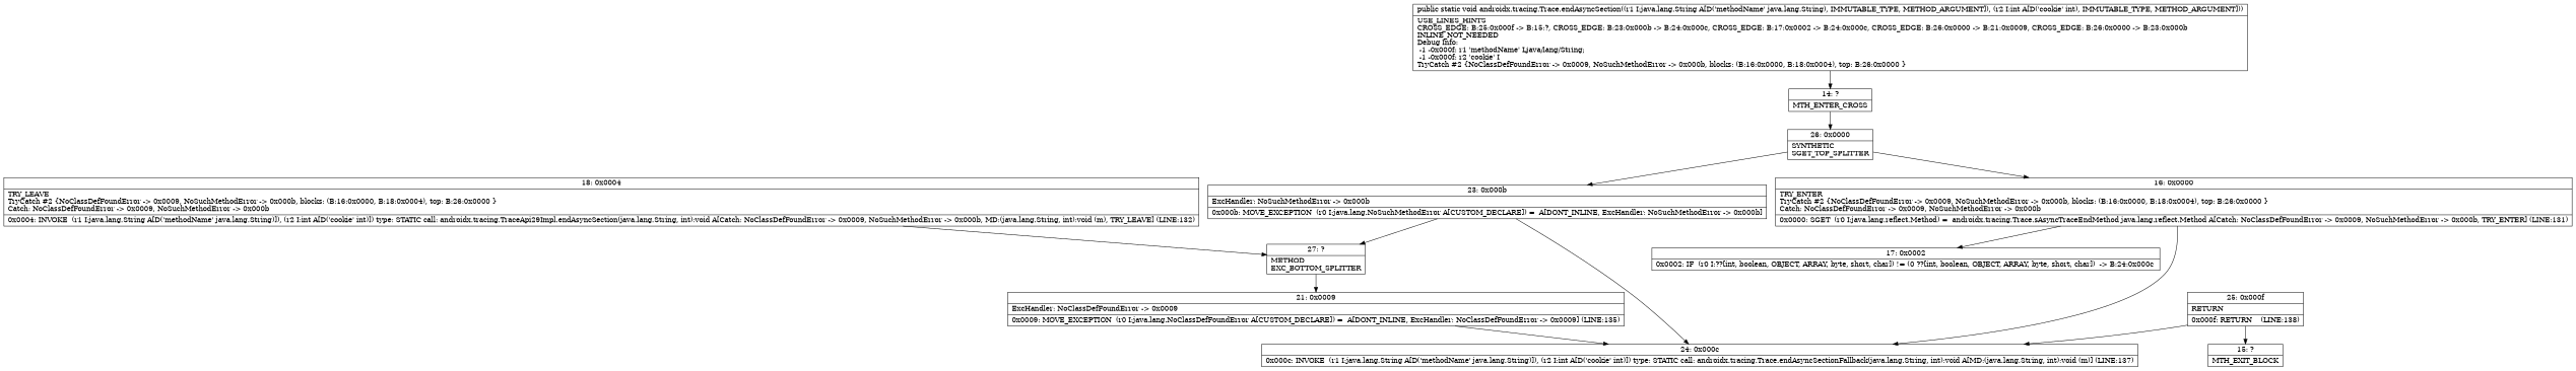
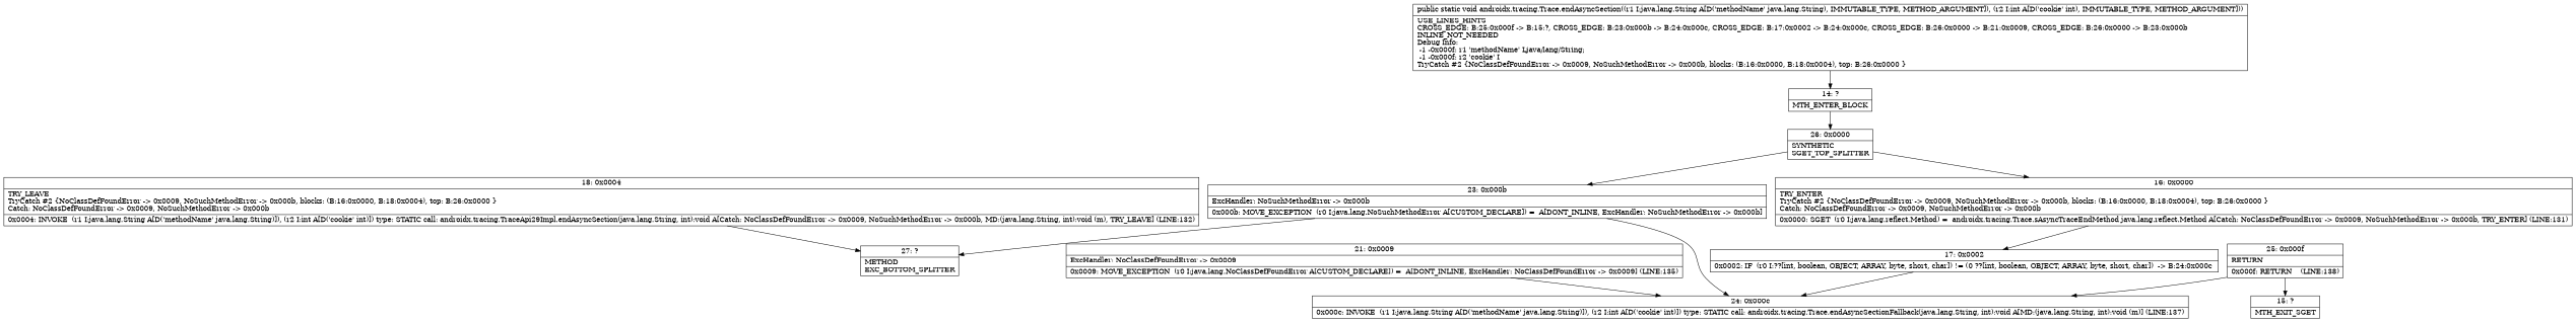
  digraph {
    node [shape=record]
-   n1 [label="{14\:\ ?|MTH_ENTER_CROSS\l}"]
+   n1 [label="{14\:\ ?|MTH_ENTER_BLOCK\l}"]
    n2 [label="{26\:\ 0x0000|SYNTHETIC\lSGET_TOP_SPLITTER\l}"]
    n3 [label="{16\:\ 0x0000|TRY_ENTER\lTryCatch #2 \{NoClassDefFoundError \-\> 0x0009, NoSuchMethodError \-\> 0x000b, blocks: (B:16:0x0000, B:18:0x0004), top: B:26:0x0000 \}\lCatch: NoClassDefFoundError \-\> 0x0009, NoSuchMethodError \-\> 0x000b\l|0x0000: SGET  (r0 I:java.lang.reflect.Method) =  androidx.tracing.Trace.sAsyncTraceEndMethod java.lang.reflect.Method A[Catch: NoClassDefFoundError \-\> 0x0009, NoSuchMethodError \-\> 0x000b, TRY_ENTER] (LINE:131)\l}"]
    n4 [label="{23\:\ 0x000b|ExcHandler: NoSuchMethodError \-\> 0x000b\l|0x000b: MOVE_EXCEPTION  (r0 I:java.lang.NoSuchMethodError A[CUSTOM_DECLARE]) =  A[DONT_INLINE, ExcHandler: NoSuchMethodError \-\> 0x000b]\l}"]
    n5 [label="{17\:\ 0x0002|0x0002: IF  (r0 I:??[int, boolean, OBJECT, ARRAY, byte, short, char]) != (0 ??[int, boolean, OBJECT, ARRAY, byte, short, char])  \-\> B:24:0x000c \l}"]
    n6 [label="{21\:\ 0x0009|ExcHandler: NoClassDefFoundError \-\> 0x0009\l|0x0009: MOVE_EXCEPTION  (r0 I:java.lang.NoClassDefFoundError A[CUSTOM_DECLARE]) =  A[DONT_INLINE, ExcHandler: NoClassDefFoundError \-\> 0x0009] (LINE:135)\l}"]
    n7 [label="{24\:\ 0x000c|0x000c: INVOKE  (r1 I:java.lang.String A[D('methodName' java.lang.String)]), (r2 I:int A[D('cookie' int)]) type: STATIC call: androidx.tracing.Trace.endAsyncSectionFallback(java.lang.String, int):void A[MD:(java.lang.String, int):void (m)] (LINE:137)\l}"]
    n8 [label="{27\:\ ?|METHOD\lEXC_BOTTOM_SPLITTER\l}"]
    n9 [label="{18\:\ 0x0004|TRY_LEAVE\lTryCatch #2 \{NoClassDefFoundError \-\> 0x0009, NoSuchMethodError \-\> 0x000b, blocks: (B:16:0x0000, B:18:0x0004), top: B:26:0x0000 \}\lCatch: NoClassDefFoundError \-\> 0x0009, NoSuchMethodError \-\> 0x000b\l|0x0004: INVOKE  (r1 I:java.lang.String A[D('methodName' java.lang.String)]), (r2 I:int A[D('cookie' int)]) type: STATIC call: androidx.tracing.TraceApi29Impl.endAsyncSection(java.lang.String, int):void A[Catch: NoClassDefFoundError \-\> 0x0009, NoSuchMethodError \-\> 0x000b, MD:(java.lang.String, int):void (m), TRY_LEAVE] (LINE:132)\l}"]
-   n10 [label="{15\:\ ?|MTH_EXIT_BLOCK\l}"]
+   n10 [label="{15\:\ ?|MTH_EXIT_SGET\l}"]
    n11 [label="{25\:\ 0x000f|RETURN\l|0x000f: RETURN    (LINE:138)\l}"]
    n12 [label="{public static void androidx.tracing.Trace.endAsyncSection((r1 I:java.lang.String A[D('methodName' java.lang.String), IMMUTABLE_TYPE, METHOD_ARGUMENT]), (r2 I:int A[D('cookie' int), IMMUTABLE_TYPE, METHOD_ARGUMENT]))  | USE_LINES_HINTS\lCROSS_EDGE: B:25:0x000f \-\> B:15:?, CROSS_EDGE: B:23:0x000b \-\> B:24:0x000c, CROSS_EDGE: B:17:0x0002 \-\> B:24:0x000c, CROSS_EDGE: B:26:0x0000 \-\> B:21:0x0009, CROSS_EDGE: B:26:0x0000 \-\> B:23:0x000b\lINLINE_NOT_NEEDED\lDebug Info:\l  \-1 \-0x000f: r1 'methodName' Ljava\/lang\/String;\l  \-1 \-0x000f: r2 'cookie' I\lTryCatch #2 \{NoClassDefFoundError \-\> 0x0009, NoSuchMethodError \-\> 0x000b, blocks: (B:16:0x0000, B:18:0x0004), top: B:26:0x0000 \}\l}"]
    n1 -> n2
    n2 -> n3
    n2 -> n4
    n3 -> n5
    n4 -> n7
    n4 -> n8
-   n3 -> n7
+   n5 -> n7
    n6 -> n7
-   n8 -> n6
    n9 -> n8
    n11 -> n7
    n11 -> n10
    n12 -> n1
  }
